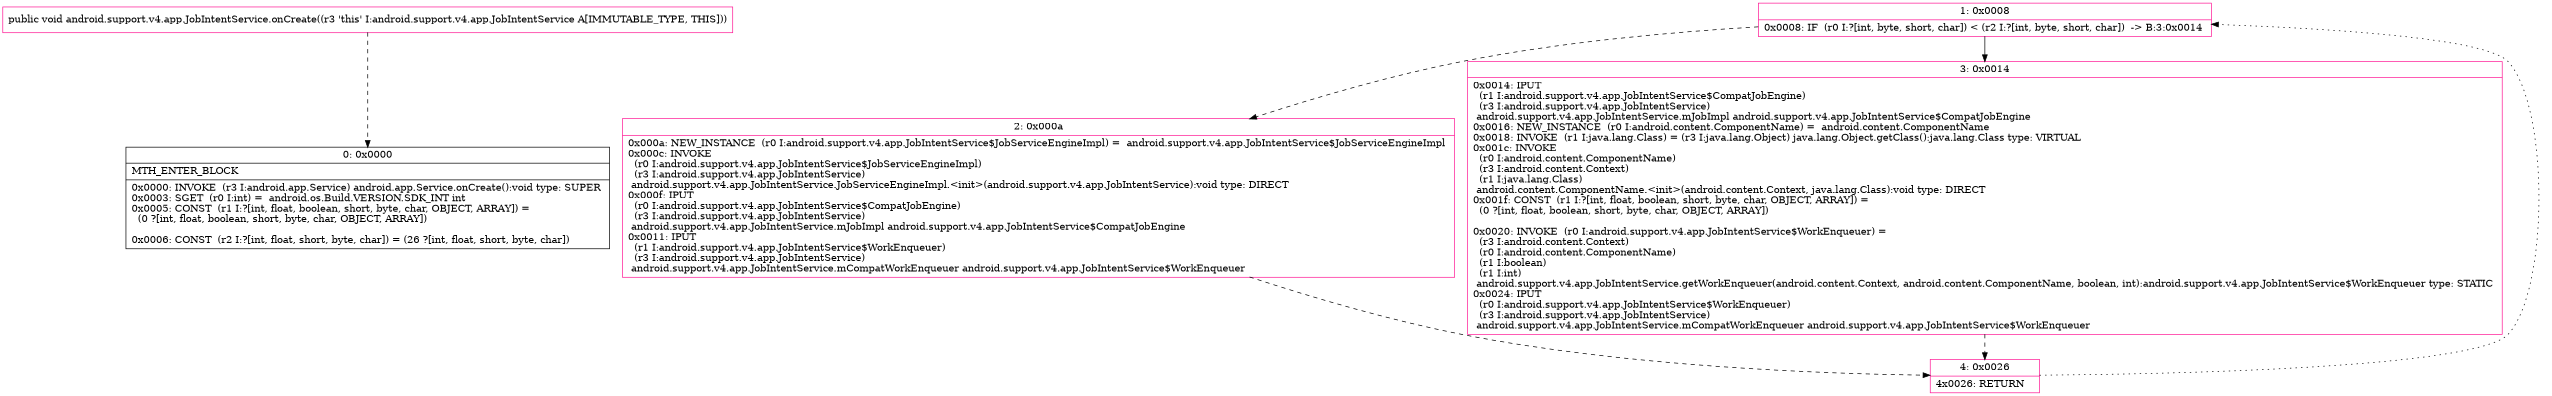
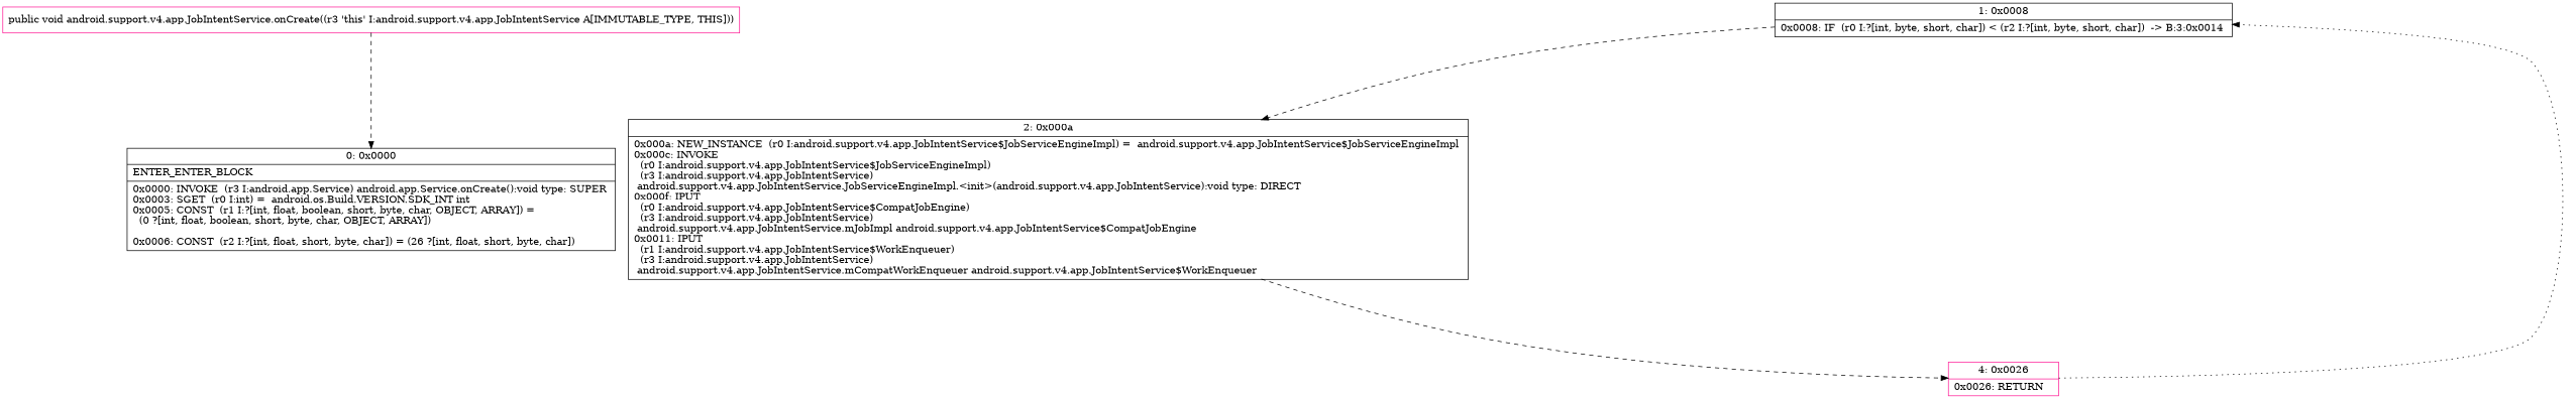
  digraph {
    node [color=deeppink shape=record]
    edge [style=dashed]
-   n1 [color=black label="{0\:\ 0x0000|MTH_ENTER_BLOCK\l|0x0000: INVOKE  (r3 I:android.app.Service) android.app.Service.onCreate():void type: SUPER \l0x0003: SGET  (r0 I:int) =  android.os.Build.VERSION.SDK_INT int \l0x0005: CONST  (r1 I:?[int, float, boolean, short, byte, char, OBJECT, ARRAY]) = \l  (0 ?[int, float, boolean, short, byte, char, OBJECT, ARRAY])\l \l0x0006: CONST  (r2 I:?[int, float, short, byte, char]) = (26 ?[int, float, short, byte, char]) \l}"]
-   n2 [label="{1\:\ 0x0008|0x0008: IF  (r0 I:?[int, byte, short, char]) \< (r2 I:?[int, byte, short, char])  \-\> B:3:0x0014 \l}"]
-   n3 [label="{2\:\ 0x000a|0x000a: NEW_INSTANCE  (r0 I:android.support.v4.app.JobIntentService$JobServiceEngineImpl) =  android.support.v4.app.JobIntentService$JobServiceEngineImpl \l0x000c: INVOKE  \l  (r0 I:android.support.v4.app.JobIntentService$JobServiceEngineImpl)\l  (r3 I:android.support.v4.app.JobIntentService)\l android.support.v4.app.JobIntentService.JobServiceEngineImpl.\<init\>(android.support.v4.app.JobIntentService):void type: DIRECT \l0x000f: IPUT  \l  (r0 I:android.support.v4.app.JobIntentService$CompatJobEngine)\l  (r3 I:android.support.v4.app.JobIntentService)\l android.support.v4.app.JobIntentService.mJobImpl android.support.v4.app.JobIntentService$CompatJobEngine \l0x0011: IPUT  \l  (r1 I:android.support.v4.app.JobIntentService$WorkEnqueuer)\l  (r3 I:android.support.v4.app.JobIntentService)\l android.support.v4.app.JobIntentService.mCompatWorkEnqueuer android.support.v4.app.JobIntentService$WorkEnqueuer \l}"]
-   n4 [label="{3\:\ 0x0014|0x0014: IPUT  \l  (r1 I:android.support.v4.app.JobIntentService$CompatJobEngine)\l  (r3 I:android.support.v4.app.JobIntentService)\l android.support.v4.app.JobIntentService.mJobImpl android.support.v4.app.JobIntentService$CompatJobEngine \l0x0016: NEW_INSTANCE  (r0 I:android.content.ComponentName) =  android.content.ComponentName \l0x0018: INVOKE  (r1 I:java.lang.Class) = (r3 I:java.lang.Object) java.lang.Object.getClass():java.lang.Class type: VIRTUAL \l0x001c: INVOKE  \l  (r0 I:android.content.ComponentName)\l  (r3 I:android.content.Context)\l  (r1 I:java.lang.Class)\l android.content.ComponentName.\<init\>(android.content.Context, java.lang.Class):void type: DIRECT \l0x001f: CONST  (r1 I:?[int, float, boolean, short, byte, char, OBJECT, ARRAY]) = \l  (0 ?[int, float, boolean, short, byte, char, OBJECT, ARRAY])\l \l0x0020: INVOKE  (r0 I:android.support.v4.app.JobIntentService$WorkEnqueuer) = \l  (r3 I:android.content.Context)\l  (r0 I:android.content.ComponentName)\l  (r1 I:boolean)\l  (r1 I:int)\l android.support.v4.app.JobIntentService.getWorkEnqueuer(android.content.Context, android.content.ComponentName, boolean, int):android.support.v4.app.JobIntentService$WorkEnqueuer type: STATIC \l0x0024: IPUT  \l  (r0 I:android.support.v4.app.JobIntentService$WorkEnqueuer)\l  (r3 I:android.support.v4.app.JobIntentService)\l android.support.v4.app.JobIntentService.mCompatWorkEnqueuer android.support.v4.app.JobIntentService$WorkEnqueuer \l}"]
-   n5 [label="{4\:\ 0x0026|4x0026: RETURN   \l}"]
+   n1 [color=black label="{0\:\ 0x0000|ENTER_ENTER_BLOCK\l|0x0000: INVOKE  (r3 I:android.app.Service) android.app.Service.onCreate():void type: SUPER \l0x0003: SGET  (r0 I:int) =  android.os.Build.VERSION.SDK_INT int \l0x0005: CONST  (r1 I:?[int, float, boolean, short, byte, char, OBJECT, ARRAY]) = \l  (0 ?[int, float, boolean, short, byte, char, OBJECT, ARRAY])\l \l0x0006: CONST  (r2 I:?[int, float, short, byte, char]) = (26 ?[int, float, short, byte, char]) \l}"]
+   n2 [color=black label="{1\:\ 0x0008|0x0008: IF  (r0 I:?[int, byte, short, char]) \< (r2 I:?[int, byte, short, char])  \-\> B:3:0x0014 \l}"]
+   n3 [color=black label="{2\:\ 0x000a|0x000a: NEW_INSTANCE  (r0 I:android.support.v4.app.JobIntentService$JobServiceEngineImpl) =  android.support.v4.app.JobIntentService$JobServiceEngineImpl \l0x000c: INVOKE  \l  (r0 I:android.support.v4.app.JobIntentService$JobServiceEngineImpl)\l  (r3 I:android.support.v4.app.JobIntentService)\l android.support.v4.app.JobIntentService.JobServiceEngineImpl.\<init\>(android.support.v4.app.JobIntentService):void type: DIRECT \l0x000f: IPUT  \l  (r0 I:android.support.v4.app.JobIntentService$CompatJobEngine)\l  (r3 I:android.support.v4.app.JobIntentService)\l android.support.v4.app.JobIntentService.mJobImpl android.support.v4.app.JobIntentService$CompatJobEngine \l0x0011: IPUT  \l  (r1 I:android.support.v4.app.JobIntentService$WorkEnqueuer)\l  (r3 I:android.support.v4.app.JobIntentService)\l android.support.v4.app.JobIntentService.mCompatWorkEnqueuer android.support.v4.app.JobIntentService$WorkEnqueuer \l}"]
+   n5 [label="{4\:\ 0x0026|0x0026: RETURN   \l}"]
    n6 [label="{public void android.support.v4.app.JobIntentService.onCreate((r3 'this' I:android.support.v4.app.JobIntentService A[IMMUTABLE_TYPE, THIS])) }"]
    n2 -> n3
-   n2 -> n4 [style=solid]
    n3 -> n5
-   n4 -> n5
    n5 -> n2 [style=dotted]
    n6 -> n1
  }
